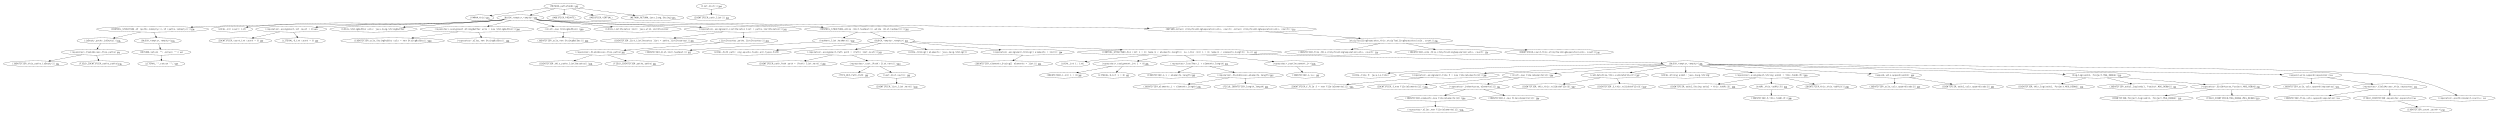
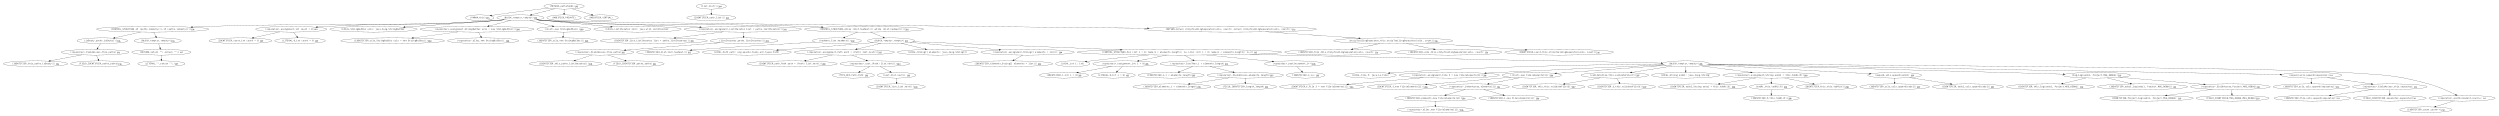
  digraph {
    fontname="IBM Plex Mono"
    node [fontname="IBM Plex Mono"]
    edge [fontname="IBM Plex Mono"]
    n1 [label=<(METHOD,pathsToURL)<SUB>195</SUB>>]
    n2 [label=<(PARAM,this)<SUB>195</SUB>>]
    n3 [label=<(BLOCK,&lt;empty&gt;,&lt;empty&gt;)<SUB>195</SUB>>]
    n4 [label=<(MODIFIER,PRIVATE)>]
    n5 [label=<(MODIFIER,VIRTUAL)>]
-   n6 [label=<(METHOD_RETURN,java.lang.String)<SUB>195</SUB>>]
    n7 [label=<(CONTROL_STRUCTURE,if (paths.isEmpty()),if (paths.isEmpty()))<SUB>196</SUB>>]
-   n8 [label=<(LOCAL,int count: int)>]
    n9 [label=<(&lt;operator&gt;.assignment,int count = 0)<SUB>199</SUB>>]
    n10 [label=<(LOCAL,StringBuffer urls: java.lang.StringBuffer)>]
    n11 [label=<(&lt;operator&gt;.assignment,StringBuffer urls = new StringBuffer())<SUB>200</SUB>>]
    n12 [label=<(&lt;init&gt;,new StringBuffer())<SUB>200</SUB>>]
    n13 [label=<(LOCAL,ListIterator list: java.util.ListIterator)>]
    n14 [label=<(&lt;operator&gt;.assignment,ListIterator list = paths.listIterator())<SUB>201</SUB>>]
    n15 [label=<(CONTROL_STRUCTURE,while (list.hasNext()),while (list.hasNext()))<SUB>202</SUB>>]
    n16 [label=<(RETURN,return stripTrailingSeparator(urls, count);,return stripTrailingSeparator(urls, count);)<SUB>216</SUB>>]
    n17 [label=<(isEmpty,paths.isEmpty())<SUB>196</SUB>>]
    n18 [label=<(BLOCK,&lt;empty&gt;,&lt;empty&gt;)<SUB>196</SUB>>]
    n19 [label=<(IDENTIFIER,count,int count = 0)<SUB>199</SUB>>]
    n20 [label=<(LITERAL,0,int count = 0)<SUB>199</SUB>>]
    n21 [label=<(IDENTIFIER,urls,StringBuffer urls = new StringBuffer())<SUB>200</SUB>>]
    n22 [label=<(&lt;operator&gt;.alloc,new StringBuffer())<SUB>200</SUB>>]
    n23 [label=<(IDENTIFIER,urls,new StringBuffer())<SUB>200</SUB>>]
    n24 [label=<(IDENTIFIER,list,ListIterator list = paths.listIterator())<SUB>201</SUB>>]
    n25 [label=<(listIterator,paths.listIterator())<SUB>201</SUB>>]
    n26 [label=<(hasNext,list.hasNext())<SUB>202</SUB>>]
    n27 [label=<(BLOCK,&lt;empty&gt;,&lt;empty&gt;)<SUB>202</SUB>>]
    n28 [label=<(stripTrailingSeparator,this.stripTrailingSeparator(urls, count))<SUB>216</SUB>>]
    n29 [label=<(&lt;operator&gt;.fieldAccess,this.paths)<SUB>196</SUB>>]
    n30 [label=<(RETURN,return &quot;&quot;;,return &quot;&quot;;)<SUB>197</SUB>>]
    n31 [label=<(IDENTIFIER,this,paths.isEmpty())<SUB>196</SUB>>]
    n32 [label=<(FIELD_IDENTIFIER,paths,paths)<SUB>196</SUB>>]
    n33 [label=<(LITERAL,&quot;&quot;,return &quot;&quot;;)<SUB>197</SUB>>]
    n34 [label=<(&lt;operator&gt;.fieldAccess,this.paths)<SUB>201</SUB>>]
    n35 [label=<(IDENTIFIER,this,paths.listIterator())<SUB>201</SUB>>]
    n36 [label=<(FIELD_IDENTIFIER,paths,paths)<SUB>201</SUB>>]
    n37 [label=<(IDENTIFIER,list,list.hasNext())<SUB>202</SUB>>]
    n38 [label=<(LOCAL,Path path: org.apache.tools.ant.types.Path)>]
    n39 [label=<(&lt;operator&gt;.assignment,Path path = (Path) list.next())<SUB>203</SUB>>]
    n40 [label=<(LOCAL,String[] elements: java.lang.String[])>]
    n41 [label=<(&lt;operator&gt;.assignment,String[] elements = list())<SUB>204</SUB>>]
    n42 [label=<(CONTROL_STRUCTURE,for (int i = 0; Some(i &lt; elements.length); i++),for (int i = 0; Some(i &lt; elements.length); i++))<SUB>205</SUB>>]
    n43 [label=<(IDENTIFIER,path,Path path = (Path) list.next())<SUB>203</SUB>>]
    n44 [label=<(&lt;operator&gt;.cast,(Path) list.next())<SUB>203</SUB>>]
    n45 [label=<(IDENTIFIER,elements,String[] elements = list())<SUB>204</SUB>>]
    n46 [label=<(LOCAL,int i: int)>]
    n47 [label=<(&lt;operator&gt;.assignment,int i = 0)<SUB>205</SUB>>]
    n48 [label=<(&lt;operator&gt;.lessThan,i &lt; elements.length)<SUB>205</SUB>>]
    n49 [label=<(&lt;operator&gt;.postIncrement,i++)<SUB>205</SUB>>]
    n50 [label=<(BLOCK,&lt;empty&gt;,&lt;empty&gt;)<SUB>205</SUB>>]
    n51 [label=<(TYPE_REF,Path,Path)<SUB>203</SUB>>]
    n52 [label=<(next,list.next())<SUB>203</SUB>>]
    n53 [label=<(IDENTIFIER,list,list.next())<SUB>203</SUB>>]
    n54 [label=<(list,list())<SUB>204</SUB>>]
    n55 [label=<(IDENTIFIER,path,list())<SUB>204</SUB>>]
    n56 [label=<(IDENTIFIER,i,int i = 0)<SUB>205</SUB>>]
    n57 [label=<(LITERAL,0,int i = 0)<SUB>205</SUB>>]
    n58 [label=<(IDENTIFIER,i,i &lt; elements.length)<SUB>205</SUB>>]
    n59 [label=<(&lt;operator&gt;.fieldAccess,elements.length)<SUB>205</SUB>>]
    n60 [label=<(IDENTIFIER,i,i++)<SUB>205</SUB>>]
    n61 [label=<(LOCAL,File f: java.io.File)>]
    n62 [label=<(&lt;operator&gt;.assignment,File f = new File(elements[i]))<SUB>206</SUB>>]
    n63 [label=<(&lt;init&gt;,new File(elements[i]))<SUB>206</SUB>>]
    n64 [label=<(validateFile,this.validateFile(f))<SUB>207</SUB>>]
    n65 [label=<(LOCAL,String asUrl: java.lang.String)>]
    n66 [label=<(&lt;operator&gt;.assignment,String asUrl = this.toURL(f))<SUB>208</SUB>>]
    n67 [label=<(append,urls.append(asUrl))<SUB>209</SUB>>]
    n68 [label=<(log,log(asUrl, Project.MSG_DEBUG))<SUB>210</SUB>>]
    n69 [label=<(append,urls.append(separator))<SUB>211</SUB>>]
    n70 [label=<(&lt;operator&gt;.postIncrement,count++)<SUB>212</SUB>>]
    n71 [label=<(IDENTIFIER,elements,i &lt; elements.length)<SUB>205</SUB>>]
    n72 [label=<(FIELD_IDENTIFIER,length,length)<SUB>205</SUB>>]
    n73 [label=<(IDENTIFIER,f,File f = new File(elements[i]))<SUB>206</SUB>>]
    n74 [label=<(IDENTIFIER,f,new File(elements[i]))<SUB>206</SUB>>]
    n75 [label=<(&lt;operator&gt;.indexAccess,elements[i])<SUB>206</SUB>>]
    n76 [label=<(IDENTIFIER,this,this.validateFile(f))<SUB>207</SUB>>]
    n77 [label=<(IDENTIFIER,f,this.validateFile(f))<SUB>207</SUB>>]
    n78 [label=<(IDENTIFIER,asUrl,String asUrl = this.toURL(f))<SUB>208</SUB>>]
    n79 [label=<(toURL,this.toURL(f))<SUB>208</SUB>>]
    n80 [label=<(IDENTIFIER,this,this.toURL(f))<SUB>208</SUB>>]
    n81 [label=<(IDENTIFIER,urls,urls.append(asUrl))<SUB>209</SUB>>]
    n82 [label=<(IDENTIFIER,asUrl,urls.append(asUrl))<SUB>209</SUB>>]
    n83 [label=<(IDENTIFIER,this,log(asUrl, Project.MSG_DEBUG))<SUB>210</SUB>>]
    n84 [label=<(IDENTIFIER,asUrl,log(asUrl, Project.MSG_DEBUG))<SUB>210</SUB>>]
    n85 [label=<(&lt;operator&gt;.fieldAccess,Project.MSG_DEBUG)<SUB>210</SUB>>]
    n86 [label=<(IDENTIFIER,urls,urls.append(separator))<SUB>211</SUB>>]
    n87 [label=<(&lt;operator&gt;.fieldAccess,this.separator)<SUB>211</SUB>>]
    n88 [label=<(IDENTIFIER,count,count++)<SUB>212</SUB>>]
    n89 [label=<(&lt;operator&gt;.alloc,new File(elements[i]))<SUB>206</SUB>>]
    n90 [label=<(IDENTIFIER,elements,new File(elements[i]))<SUB>206</SUB>>]
    n91 [label=<(IDENTIFIER,i,new File(elements[i]))<SUB>206</SUB>>]
    n92 [label=<(IDENTIFIER,f,this.toURL(f))<SUB>208</SUB>>]
    n93 [label=<(IDENTIFIER,Project,log(asUrl, Project.MSG_DEBUG))<SUB>210</SUB>>]
    n94 [label=<(FIELD_IDENTIFIER,MSG_DEBUG,MSG_DEBUG)<SUB>210</SUB>>]
    n95 [label=<(IDENTIFIER,this,urls.append(separator))<SUB>211</SUB>>]
    n96 [label=<(FIELD_IDENTIFIER,separator,separator)<SUB>211</SUB>>]
    n97 [label=<(IDENTIFIER,this,this.stripTrailingSeparator(urls, count))<SUB>216</SUB>>]
    n98 [label=<(IDENTIFIER,urls,this.stripTrailingSeparator(urls, count))<SUB>256</SUB>>]
    n99 [label=<(IDENTIFIER,count,this.stripTrailingSeparator(urls, count))<SUB>216</SUB>>]
    n1 -> n2
    n1 -> n3
    n1 -> n4
    n1 -> n5
-   n1 -> n6
    n3 -> n7
-   n3 -> n8
    n3 -> n9
    n3 -> n10
    n3 -> n11
    n3 -> n12
    n3 -> n13
    n3 -> n14
    n3 -> n15
    n3 -> n16
    n7 -> n17
    n7 -> n18
    n9 -> n19
    n9 -> n20
    n11 -> n21
    n11 -> n22
    n12 -> n23
    n14 -> n24
    n14 -> n25
    n15 -> n26
    n15 -> n27
    n16 -> n28
    n17 -> n29
    n18 -> n30
    n25 -> n34
    n26 -> n37
    n27 -> n38
    n27 -> n39
    n27 -> n40
    n27 -> n41
    n27 -> n42
    n28 -> n97
    n28 -> n98
    n28 -> n99
    n29 -> n31
    n29 -> n32
    n30 -> n33
    n34 -> n35
    n34 -> n36
    n39 -> n43
    n39 -> n44
    n41 -> n45
    n42 -> n46
    n42 -> n47
    n42 -> n48
    n42 -> n49
    n42 -> n50
    n44 -> n51
    n44 -> n52
    n47 -> n56
    n47 -> n57
    n48 -> n58
    n48 -> n59
    n49 -> n60
    n50 -> n61
    n50 -> n62
    n50 -> n63
    n50 -> n64
    n50 -> n65
    n50 -> n66
    n50 -> n67
    n50 -> n68
    n50 -> n69
    n50 -> n70
    n52 -> n53
    n54 -> n55
    n59 -> n71
    n59 -> n72
    n62 -> n73
    n63 -> n74
    n63 -> n75
    n64 -> n76
    n64 -> n77
    n66 -> n78
    n66 -> n79
    n66 -> n80
    n67 -> n81
    n67 -> n82
    n68 -> n83
    n68 -> n84
    n68 -> n85
    n69 -> n86
    n69 -> n87
-   n96 -> n88
+   n70 -> n88
    n75 -> n90
    n75 -> n91
    n79 -> n92
    n85 -> n93
    n85 -> n94
    n87 -> n95
    n87 -> n96
    n90 -> n89
  }
